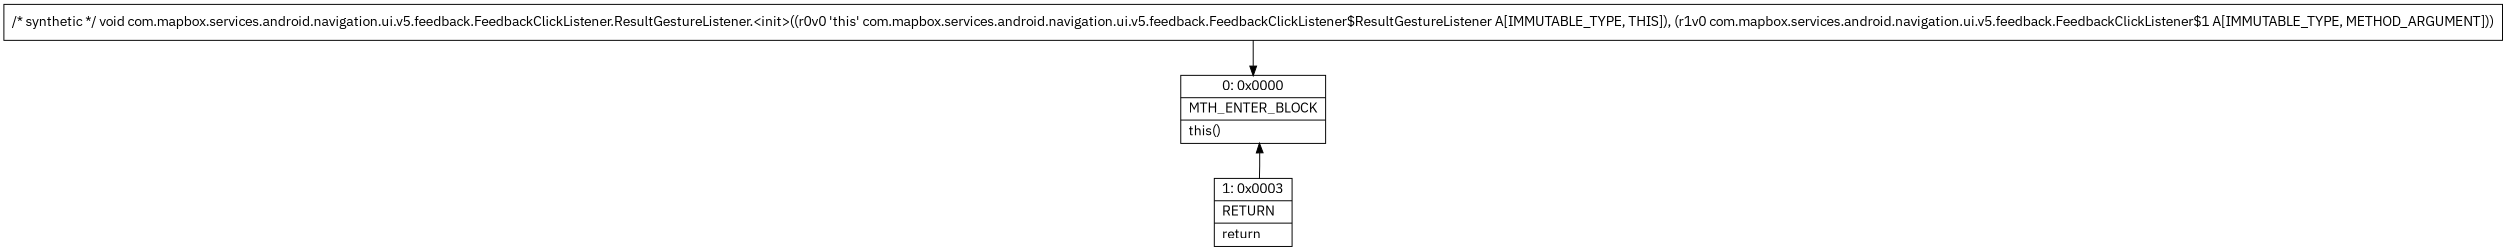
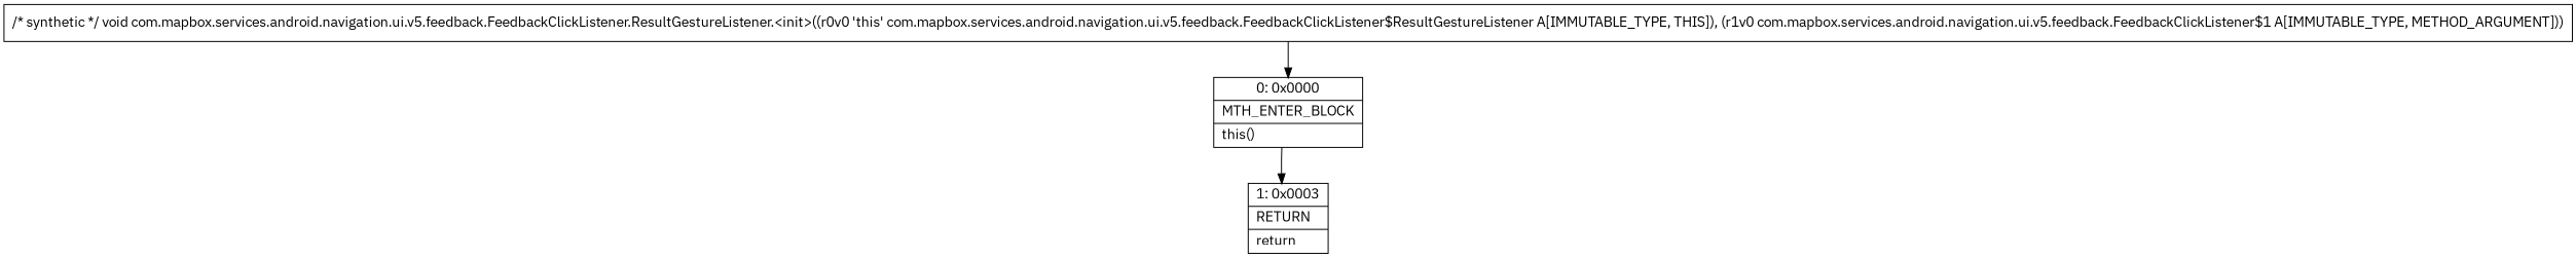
  digraph {
    fontname="IBM Plex Sans"
    node [shape=record fontname="IBM Plex Sans"]
    edge [fontname="IBM Plex Sans"]
    n1 [label="{0\:\ 0x0000|MTH_ENTER_BLOCK\l|this()\l}"]
    n2 [label="{1\:\ 0x0003|RETURN\l|return\l}"]
    n3 [label="{\/* synthetic *\/ void com.mapbox.services.android.navigation.ui.v5.feedback.FeedbackClickListener.ResultGestureListener.\<init\>((r0v0 'this' com.mapbox.services.android.navigation.ui.v5.feedback.FeedbackClickListener$ResultGestureListener A[IMMUTABLE_TYPE, THIS]), (r1v0 com.mapbox.services.android.navigation.ui.v5.feedback.FeedbackClickListener$1 A[IMMUTABLE_TYPE, METHOD_ARGUMENT])) }"]
-   n2 -> n1
+   n1 -> n2
    n3 -> n1
  }
